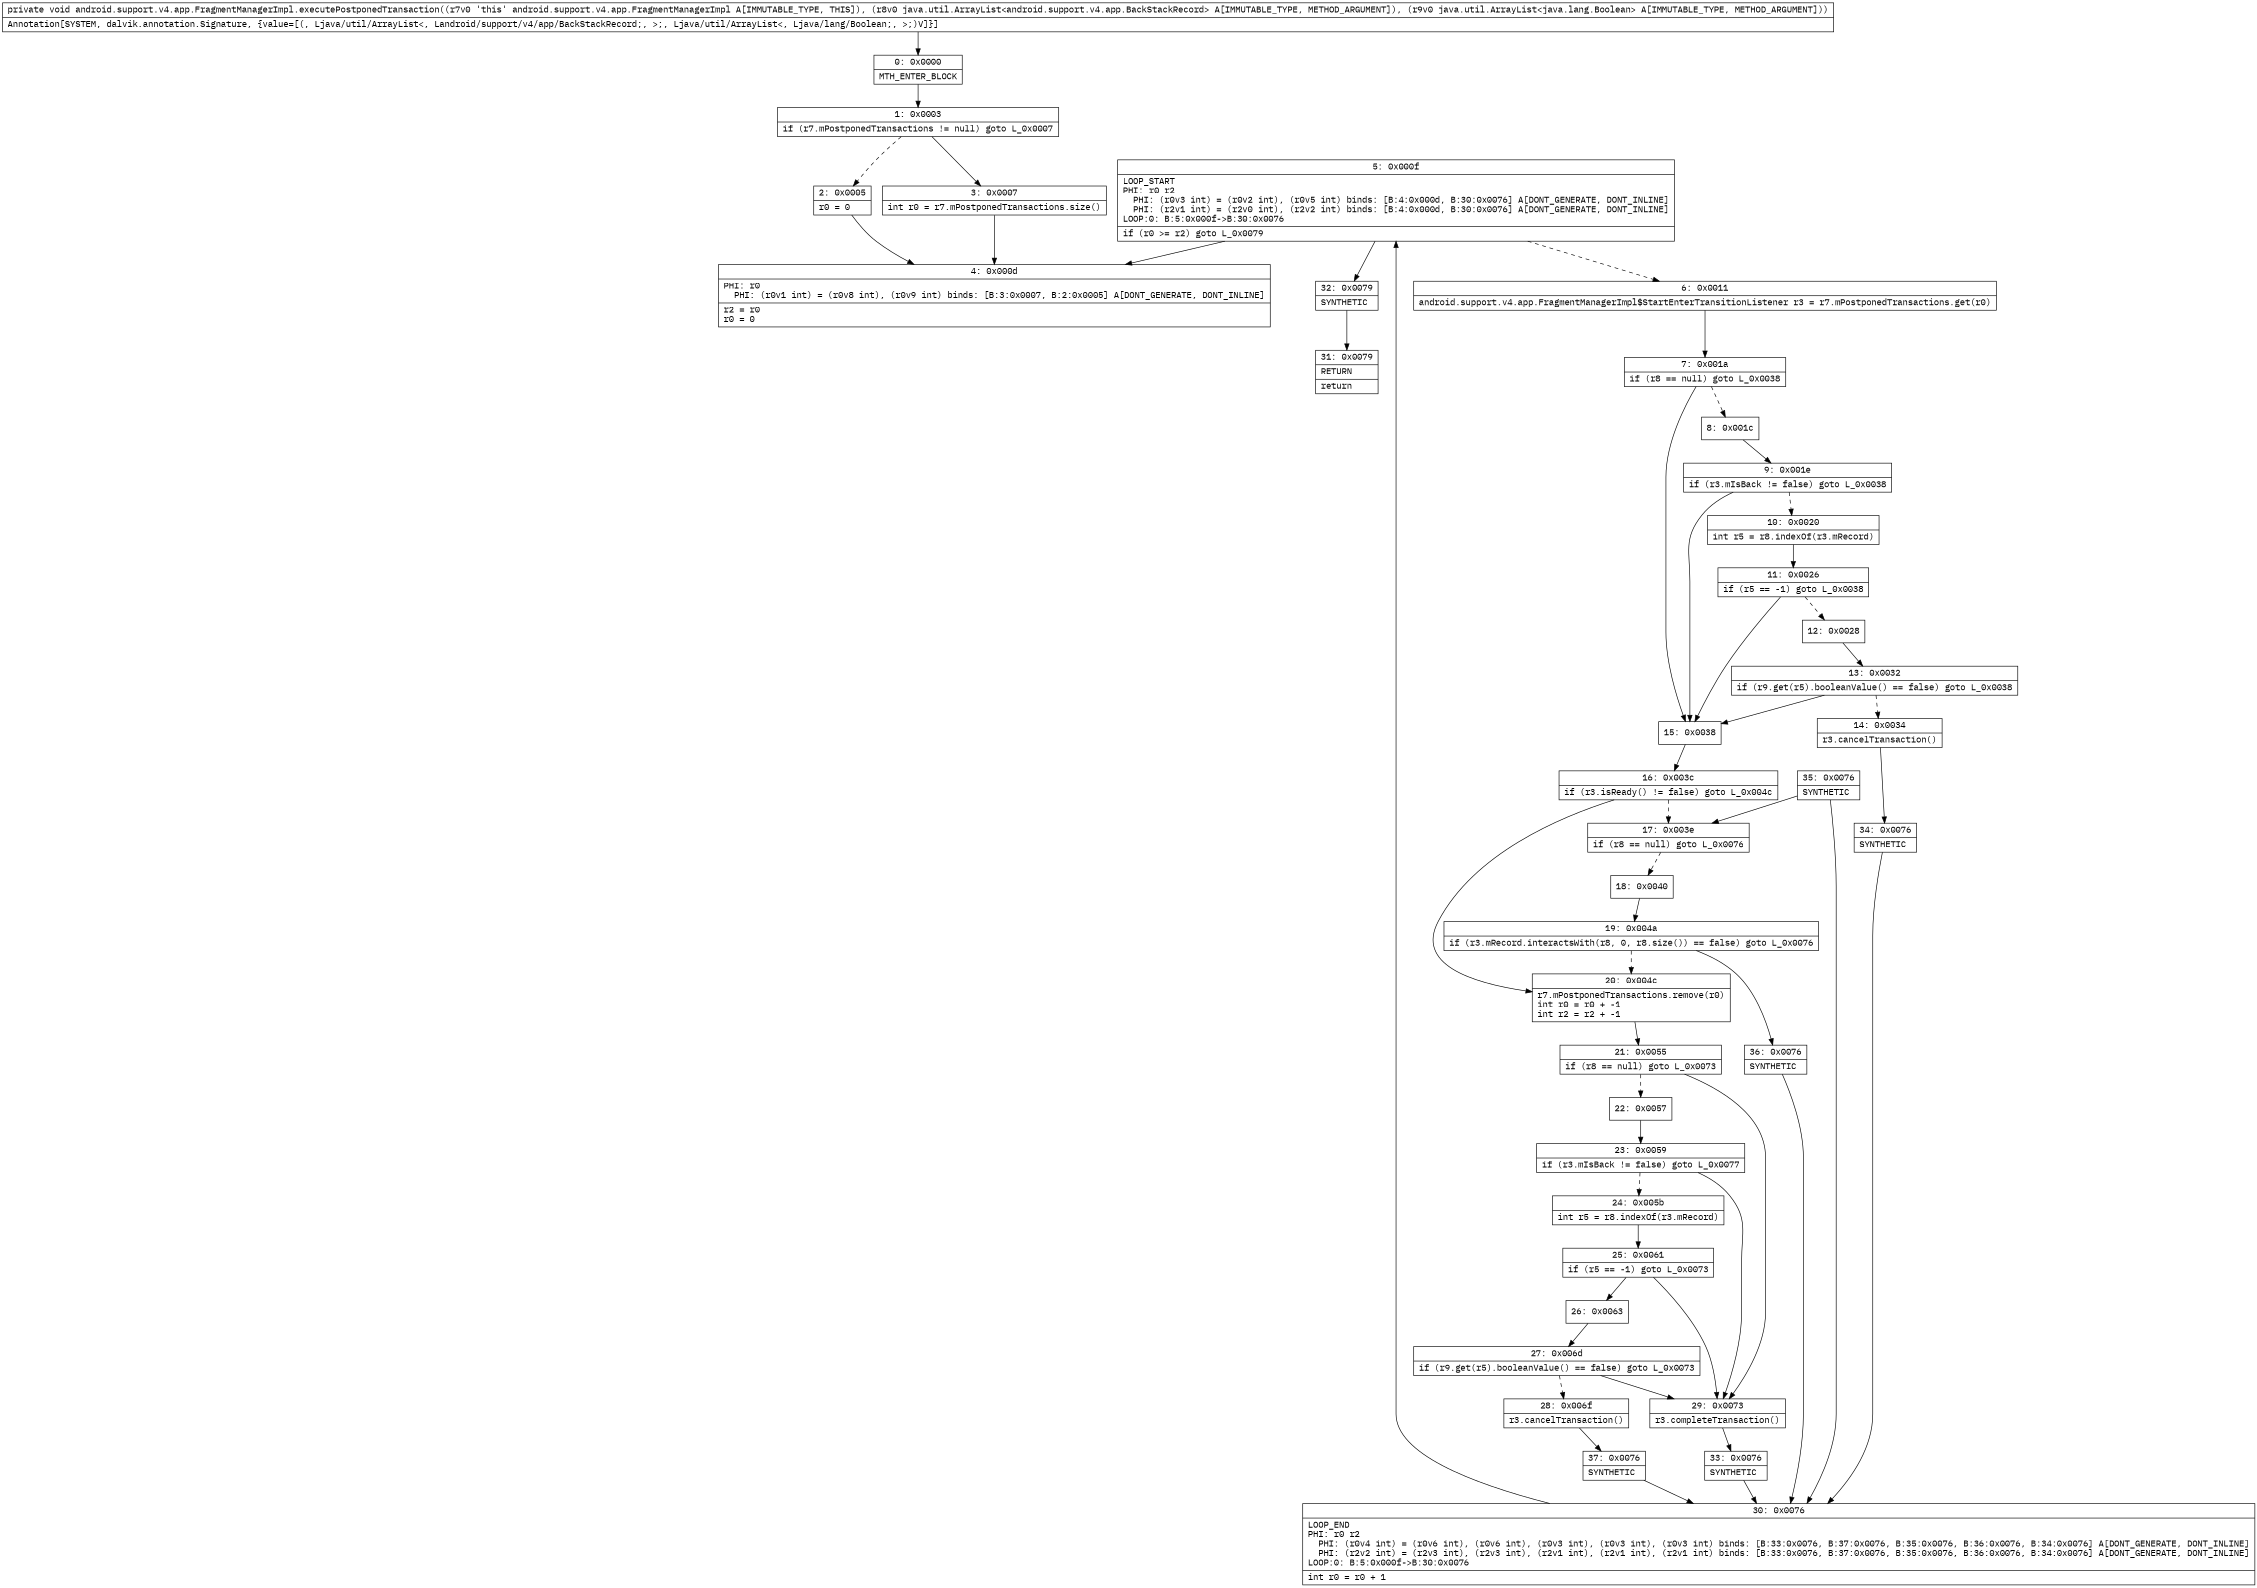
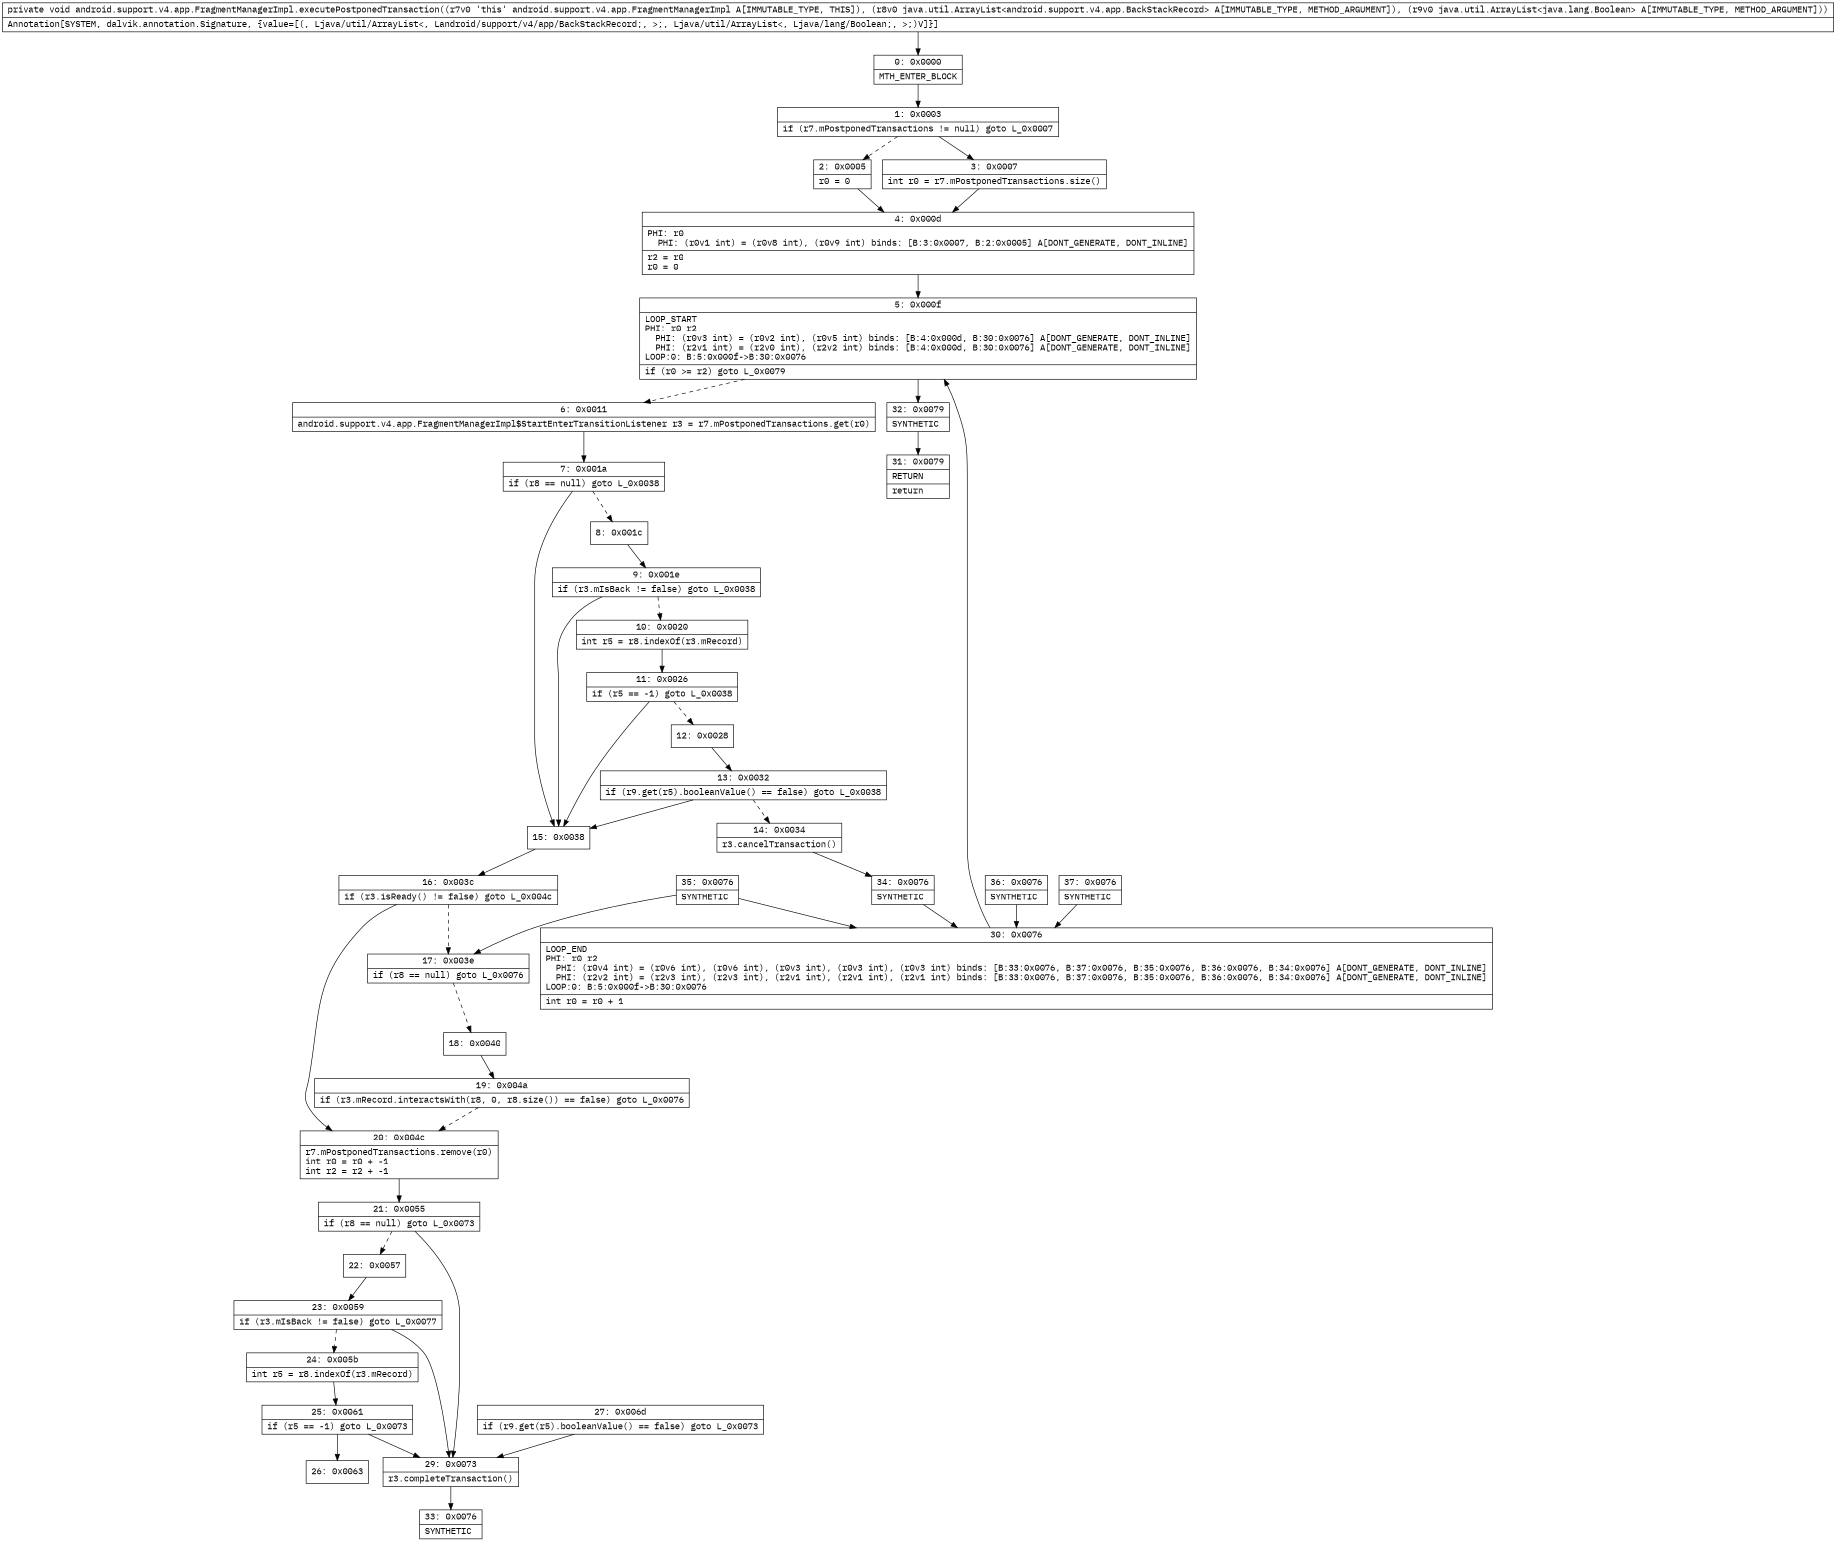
  digraph {
    fontname="IBM Plex Mono"
    node [fontname="IBM Plex Mono" shape=record]
    edge [fontname="IBM Plex Mono"]
    n1 [label="{0\:\ 0x0000|MTH_ENTER_BLOCK\l}"]
    n2 [label="{1\:\ 0x0003|if (r7.mPostponedTransactions != null) goto L_0x0007\l}"]
    n3 [label="{2\:\ 0x0005|r0 = 0\l}"]
    n4 [label="{3\:\ 0x0007|int r0 = r7.mPostponedTransactions.size()\l}"]
    n5 [label="{4\:\ 0x000d|PHI: r0 \l  PHI: (r0v1 int) = (r0v8 int), (r0v9 int) binds: [B:3:0x0007, B:2:0x0005] A[DONT_GENERATE, DONT_INLINE]\l|r2 = r0\lr0 = 0\l}"]
    n6 [label="{5\:\ 0x000f|LOOP_START\lPHI: r0 r2 \l  PHI: (r0v3 int) = (r0v2 int), (r0v5 int) binds: [B:4:0x000d, B:30:0x0076] A[DONT_GENERATE, DONT_INLINE]\l  PHI: (r2v1 int) = (r2v0 int), (r2v2 int) binds: [B:4:0x000d, B:30:0x0076] A[DONT_GENERATE, DONT_INLINE]\lLOOP:0: B:5:0x000f\-\>B:30:0x0076\l|if (r0 \>= r2) goto L_0x0079\l}"]
    n7 [label="{6\:\ 0x0011|android.support.v4.app.FragmentManagerImpl$StartEnterTransitionListener r3 = r7.mPostponedTransactions.get(r0)\l}"]
    n8 [label="{32\:\ 0x0079|SYNTHETIC\l}"]
    n9 [label="{7\:\ 0x001a|if (r8 == null) goto L_0x0038\l}"]
    n10 [label="{31\:\ 0x0079|RETURN\l|return\l}"]
    n11 [label="{8\:\ 0x001c}"]
    n12 [label="{15\:\ 0x0038}"]
    n13 [label="{9\:\ 0x001e|if (r3.mIsBack != false) goto L_0x0038\l}"]
    n14 [label="{16\:\ 0x003c|if (r3.isReady() != false) goto L_0x004c\l}"]
    n15 [label="{10\:\ 0x0020|int r5 = r8.indexOf(r3.mRecord)\l}"]
    n16 [label="{11\:\ 0x0026|if (r5 == \-1) goto L_0x0038\l}"]
    n17 [label="{12\:\ 0x0028}"]
    n18 [label="{13\:\ 0x0032|if (r9.get(r5).booleanValue() == false) goto L_0x0038\l}"]
    n19 [label="{14\:\ 0x0034|r3.cancelTransaction()\l}"]
    n20 [label="{34\:\ 0x0076|SYNTHETIC\l}"]
    n21 [label="{30\:\ 0x0076|LOOP_END\lPHI: r0 r2 \l  PHI: (r0v4 int) = (r0v6 int), (r0v6 int), (r0v3 int), (r0v3 int), (r0v3 int) binds: [B:33:0x0076, B:37:0x0076, B:35:0x0076, B:36:0x0076, B:34:0x0076] A[DONT_GENERATE, DONT_INLINE]\l  PHI: (r2v2 int) = (r2v3 int), (r2v3 int), (r2v1 int), (r2v1 int), (r2v1 int) binds: [B:33:0x0076, B:37:0x0076, B:35:0x0076, B:36:0x0076, B:34:0x0076] A[DONT_GENERATE, DONT_INLINE]\lLOOP:0: B:5:0x000f\-\>B:30:0x0076\l|int r0 = r0 + 1\l}"]
    n22 [label="{17\:\ 0x003e|if (r8 == null) goto L_0x0076\l}"]
    n23 [label="{20\:\ 0x004c|r7.mPostponedTransactions.remove(r0)\lint r0 = r0 + \-1\lint r2 = r2 + \-1\l}"]
    n24 [label="{18\:\ 0x0040}"]
    n25 [label="{21\:\ 0x0055|if (r8 == null) goto L_0x0073\l}"]
    n26 [label="{19\:\ 0x004a|if (r3.mRecord.interactsWith(r8, 0, r8.size()) == false) goto L_0x0076\l}"]
    n27 [label="{35\:\ 0x0076|SYNTHETIC\l}"]
    n28 [label="{36\:\ 0x0076|SYNTHETIC\l}"]
    n29 [label="{22\:\ 0x0057}"]
    n30 [label="{29\:\ 0x0073|r3.completeTransaction()\l}"]
    n31 [label="{23\:\ 0x0059|if (r3.mIsBack != false) goto L_0x0077\l}"]
    n32 [label="{33\:\ 0x0076|SYNTHETIC\l}"]
    n33 [label="{24\:\ 0x005b|int r5 = r8.indexOf(r3.mRecord)\l}"]
    n34 [label="{25\:\ 0x0061|if (r5 == \-1) goto L_0x0073\l}"]
    n35 [label="{26\:\ 0x0063}"]
    n36 [label="{27\:\ 0x006d|if (r9.get(r5).booleanValue() == false) goto L_0x0073\l}"]
-   n37 [label="{28\:\ 0x006f|r3.cancelTransaction()\l}"]
    n38 [label="{37\:\ 0x0076|SYNTHETIC\l}"]
    n39 [label="{private void android.support.v4.app.FragmentManagerImpl.executePostponedTransaction((r7v0 'this' android.support.v4.app.FragmentManagerImpl A[IMMUTABLE_TYPE, THIS]), (r8v0 java.util.ArrayList\<android.support.v4.app.BackStackRecord\> A[IMMUTABLE_TYPE, METHOD_ARGUMENT]), (r9v0 java.util.ArrayList\<java.lang.Boolean\> A[IMMUTABLE_TYPE, METHOD_ARGUMENT]))  | Annotation[SYSTEM, dalvik.annotation.Signature, \{value=[(, Ljava\/util\/ArrayList\<, Landroid\/support\/v4\/app\/BackStackRecord;, \>;, Ljava\/util\/ArrayList\<, Ljava\/lang\/Boolean;, \>;)V]\}]\l}"]
    n1 -> n2
    n2 -> n3 [style=dashed]
    n2 -> n4
    n3 -> n5
    n4 -> n5
-   n6 -> n5
+   n5 -> n6
    n6 -> n7 [style=dashed]
    n6 -> n8
    n7 -> n9
    n8 -> n10
    n9 -> n11 [style=dashed]
    n9 -> n12
    n11 -> n13
    n12 -> n14
    n13 -> n12
    n13 -> n15 [style=dashed]
    n14 -> n22 [style=dashed]
    n14 -> n23
    n15 -> n16
    n16 -> n12
    n16 -> n17 [style=dashed]
    n17 -> n18
    n18 -> n12
    n18 -> n19 [style=dashed]
    n19 -> n20
    n20 -> n21
    n21 -> n6
    n22 -> n24 [style=dashed]
    n23 -> n25
    n24 -> n26
    n25 -> n29 [style=dashed]
    n25 -> n30
    n26 -> n23 [style=dashed]
-   n26 -> n28
    n27 -> n21
    n27 -> n22
    n28 -> n21
    n29 -> n31
    n30 -> n32
    n31 -> n30
    n31 -> n33 [style=dashed]
-   n32 -> n21
    n33 -> n34
    n34 -> n30
    n34 -> n35 [style=solid]
-   n35 -> n36
    n36 -> n30
-   n36 -> n37 [style=dashed]
-   n37 -> n38
    n38 -> n21
    n39 -> n1
  }
